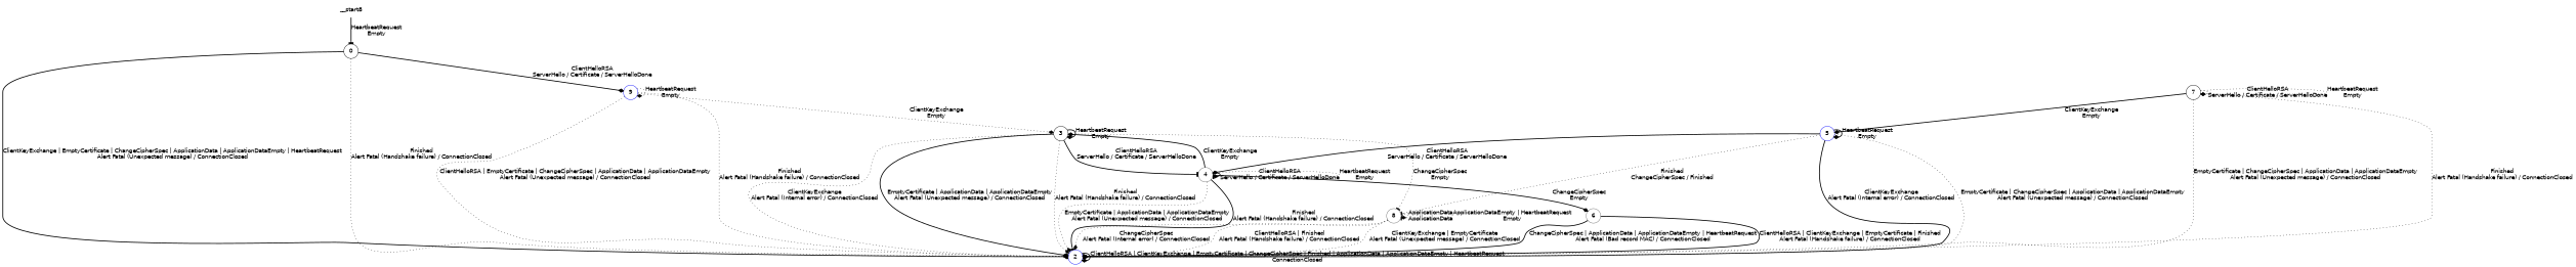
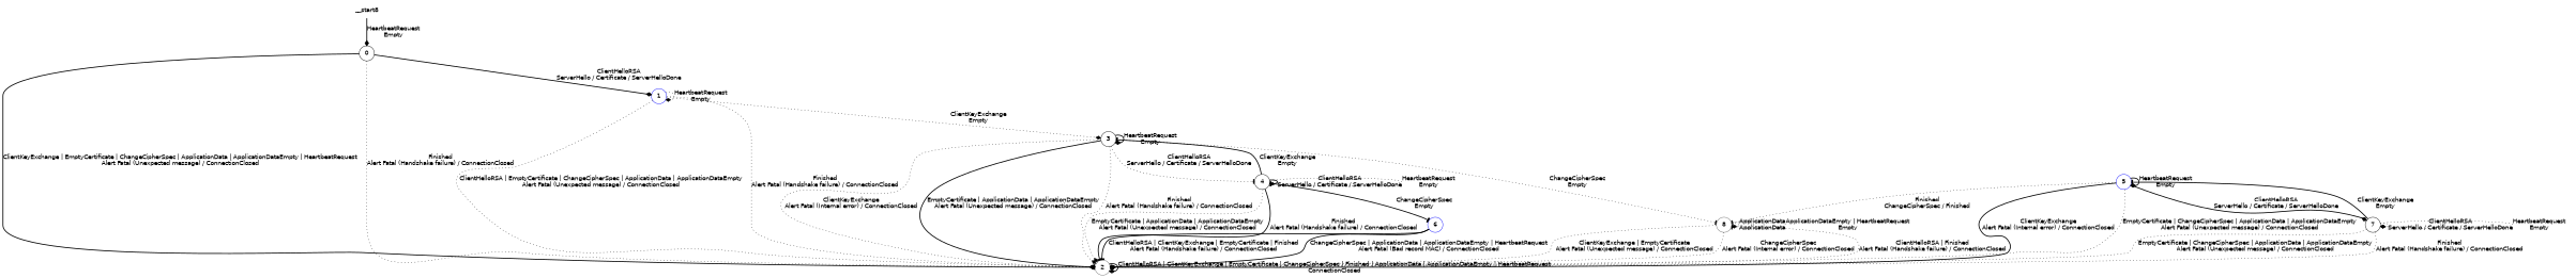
  digraph {
    fontname="DejaVu Sans"
    node [color=gray40 fontname="DejaVu Sans" shape=circle]
    edge [arrowhead=diamond fontname="DejaVu Sans" style=dotted]
    n1 [label=__start8 shape=none]
    n2 [color=black label=0]
-   n3 [color=blue label=9]
-   n4 [color=blue label=2]
+   n3 [color=blue label=1]
+   n4 [label=2]
    n5 [color=black label=3]
-   n6 [label=4]
+   n6 [color=black label=4]
    n7 [label=8]
-   n8 [label=6]
+   n8 [color=blue label=6]
    n9 [color=blue label=5]
    n10 [color=black label=7]
-   n1 -> n2 [arrowhead=tee label=<HeartbeatRequest<br />Empty> style=bold]
+   n1 -> n2 [label=<HeartbeatRequest<br />Empty> style=bold]
    n2 -> n3 [label=<ClientHelloRSA<br />ServerHello / Certificate / ServerHelloDone> style=bold]
    n2 -> n4 [arrowhead=tee label=<ClientKeyExchange | EmptyCertificate | ChangeCipherSpec | ApplicationData | ApplicationDataEmpty | HeartbeatRequest<br />Alert Fatal (Unexpected message) / ConnectionClosed> style=bold]
    n2 -> n4 [arrowhead=tee label=<Finished<br />Alert Fatal (Handshake failure) / ConnectionClosed>]
    n3 -> n3 [label=<HeartbeatRequest<br />Empty>]
    n3 -> n4 [label=<ClientHelloRSA | EmptyCertificate | ChangeCipherSpec | ApplicationData | ApplicationDataEmpty<br />Alert Fatal (Unexpected message) / ConnectionClosed>]
    n3 -> n4 [arrowhead=tee label=<Finished<br />Alert Fatal (Handshake failure) / ConnectionClosed>]
    n3 -> n5 [label=<ClientKeyExchange<br />Empty>]
    n4 -> n4 [label=<ClientHelloRSA | ClientKeyExchange | EmptyCertificate | ChangeCipherSpec | Finished | ApplicationData | ApplicationDataEmpty | HeartbeatRequest<br />ConnectionClosed> style=bold]
    n5 -> n4 [label=<ClientKeyExchange<br />Alert Fatal (Internal error) / ConnectionClosed>]
    n5 -> n4 [label=<EmptyCertificate | ApplicationData | ApplicationDataEmpty<br />Alert Fatal (Unexpected message) / ConnectionClosed> style=bold]
    n5 -> n4 [label=<Finished<br />Alert Fatal (Handshake failure) / ConnectionClosed>]
    n5 -> n5 [label=<HeartbeatRequest<br />Empty> style=bold]
-   n5 -> n6 [arrowhead=tee label=<ClientHelloRSA<br />ServerHello / Certificate / ServerHelloDone> style=bold]
+   n5 -> n6 [arrowhead=tee label=<ClientHelloRSA<br />ServerHello / Certificate / ServerHelloDone>]
    n5 -> n7 [arrowhead=tee label=<ChangeCipherSpec<br />Empty>]
    n6 -> n4 [label=<EmptyCertificate | ApplicationData | ApplicationDataEmpty<br />Alert Fatal (Unexpected message) / ConnectionClosed>]
    n6 -> n4 [arrowhead=tee label=<Finished<br />Alert Fatal (Handshake failure) / ConnectionClosed> style=bold]
-   n6 -> n5 [label=<ClientKeyExchange<br />Empty> style=bold]
+   n6 -> n5 [arrowhead=tee label=<ClientKeyExchange<br />Empty> style=bold]
    n6 -> n6 [arrowhead=tee label=<ClientHelloRSA<br />ServerHello / Certificate / ServerHelloDone> style=bold]
    n6 -> n6 [label=<HeartbeatRequest<br />Empty>]
-   n6 -> n8 [label=<ChangeCipherSpec<br />Empty> style=bold]
+   n6 -> n8 [arrowhead=tee label=<ChangeCipherSpec<br />Empty> style=bold]
    n7 -> n4 [label=<ChangeCipherSpec<br />Alert Fatal (Internal error) / ConnectionClosed>]
    n7 -> n4 [arrowhead=tee label=<ClientHelloRSA | Finished<br />Alert Fatal (Handshake failure) / ConnectionClosed>]
    n7 -> n4 [label=<ClientKeyExchange | EmptyCertificate<br />Alert Fatal (Unexpected message) / ConnectionClosed>]
    n7 -> n7 [label=<ApplicationData<br />ApplicationData>]
    n7 -> n7 [arrowhead=tee label=<ApplicationDataEmpty | HeartbeatRequest<br />Empty>]
    n8 -> n4 [label=<ChangeCipherSpec | ApplicationData | ApplicationDataEmpty | HeartbeatRequest<br />Alert Fatal (Bad record MAC) / ConnectionClosed> style=bold]
    n8 -> n4 [arrowhead=tee label=<ClientHelloRSA | ClientKeyExchange | EmptyCertificate | Finished<br />Alert Fatal (Handshake failure) / ConnectionClosed> style=bold]
    n9 -> n4 [label=<ClientKeyExchange<br />Alert Fatal (Internal error) / ConnectionClosed> style=bold]
    n9 -> n4 [label=<EmptyCertificate | ChangeCipherSpec | ApplicationData | ApplicationDataEmpty<br />Alert Fatal (Unexpected message) / ConnectionClosed>]
    n9 -> n7 [arrowhead=tee label=<Finished<br />ChangeCipherSpec / Finished>]
    n9 -> n9 [label=<HeartbeatRequest<br />Empty> style=bold]
-   n9 -> n6 [label=<ClientHelloRSA<br />ServerHello / Certificate / ServerHelloDone> style=bold]
+   n9 -> n10 [label=<ClientHelloRSA<br />ServerHello / Certificate / ServerHelloDone> style=bold]
    n10 -> n4 [arrowhead=tee label=<EmptyCertificate | ChangeCipherSpec | ApplicationData | ApplicationDataEmpty<br />Alert Fatal (Unexpected message) / ConnectionClosed>]
    n10 -> n4 [label=<Finished<br />Alert Fatal (Handshake failure) / ConnectionClosed>]
-   n10 -> n9 [label=<ClientKeyExchange<br />Empty> style=bold]
+   n10 -> n9 [arrowhead=tee label=<ClientKeyExchange<br />Empty> style=bold]
    n10 -> n10 [label=<ClientHelloRSA<br />ServerHello / Certificate / ServerHelloDone>]
    n10 -> n10 [label=<HeartbeatRequest<br />Empty>]
  }
